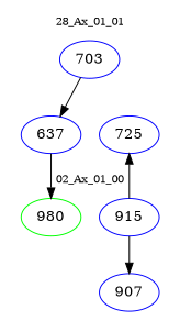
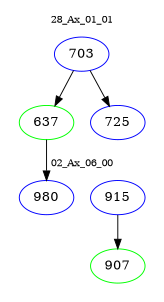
  digraph {
    node [color=blue]
    edge [color=black]
    n1 [label=915]
-   n2 [label=907]
-   n3 [color=green label=980]
+   n2 [color=green label=907]
+   n3 [label=980]
    n4 [label=703]
-   n5 [label=637]
+   n5 [color=green label=637]
    n6 [label=725]
    subgraph cluster_1 {
      color=white
      fontsize=10
-     label="02_Ax_01_00"
+     label="02_Ax_06_00"
      n1
      n2
      n3
    }
    subgraph cluster_2 {
      color=white
      fontsize=10
      label="28_Ax_01_01"
      n4
      n5
      n6
    }
    n1 -> n2
    n4 -> n5
-   n1 -> n6
+   n4 -> n6
    n5 -> n3
  }
